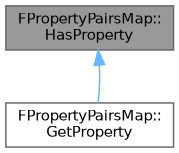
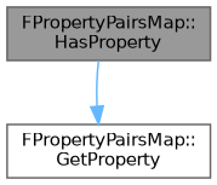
  digraph {
    rankdir=TB
    node [fontname=Helvetica fontsize=10 shape=box style=filled]
    n1 [color=gray40 fillcolor=grey60 fontcolor=black height=0.2 label="FPropertyPairsMap::\lHasProperty" width=0.4]
    n2 [color=grey40 fillcolor=white height=0.2 label="FPropertyPairsMap::\lGetProperty" width=0.4]
-   n2 -> n1 [color=steelblue1 fontname=Helvetica fontsize=10 labelfontname=Helvetica labelfontsize=10 style=solid]
+   n1 -> n2 [color=steelblue1 fontname=Helvetica fontsize=10 labelfontname=Helvetica labelfontsize=10 style=solid]
  }
